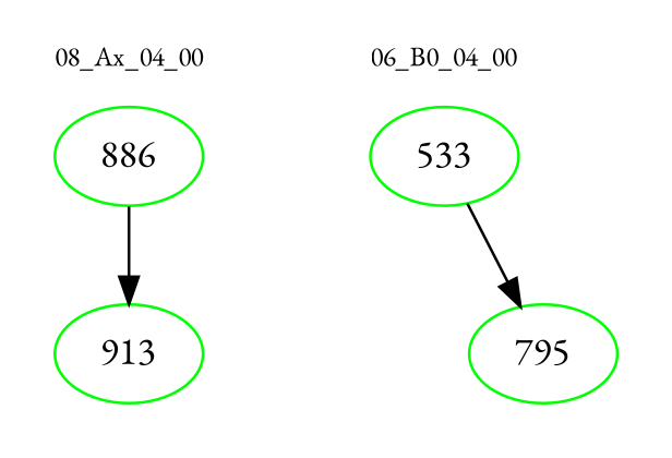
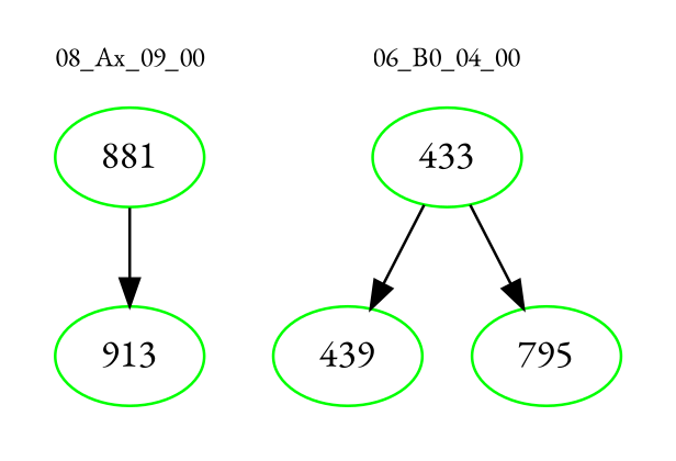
  digraph {
    fontname="EB Garamond"
    node [color=green fontname="EB Garamond"]
    edge [color=black fontname="EB Garamond"]
-   n1 [label=886]
+   n1 [label=881]
    n2 [label=913]
-   n3 [label=533]
+   n3 [label=433]
+   n4 [label=439]
    n5 [label=795]
    subgraph cluster_1 {
      color=white
      fontsize=10
-     label="08_Ax_04_00"
+     label="08_Ax_09_00"
      n1
      n2
    }
    subgraph cluster_2 {
      color=white
      fontsize=10
      label="06_B0_04_00"
      n3
+     n4
      n5
    }
    n1 -> n2
+   n3 -> n4
    n3 -> n5
  }
